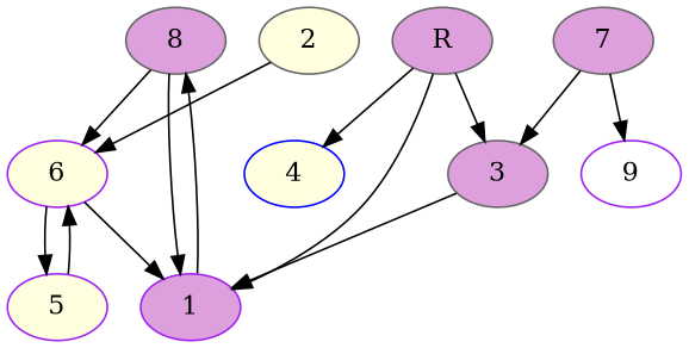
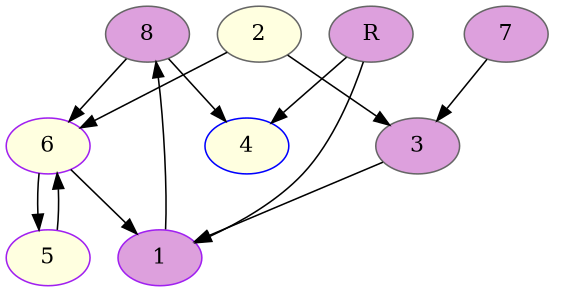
  digraph {
    node [color=gray40 fillcolor=plum style=filled]
    8
    1 [color=purple]
    6 [color=purple fillcolor=lightyellow]
    5 [color=purple fillcolor=lightyellow]
    2 [fillcolor=lightyellow]
    3
    4 [color=blue fillcolor=lightyellow]
    7
-   9 [color=purple fillcolor=white]
    R
-   8 -> 1
+   8 -> 4
    8 -> 6
    1 -> 8
    6 -> 1
    6 -> 5
    5 -> 6
    2 -> 6
-   R -> 3
+   2 -> 3
    3 -> 1
    7 -> 3
-   7 -> 9
    R -> 1
    R -> 4
  }
